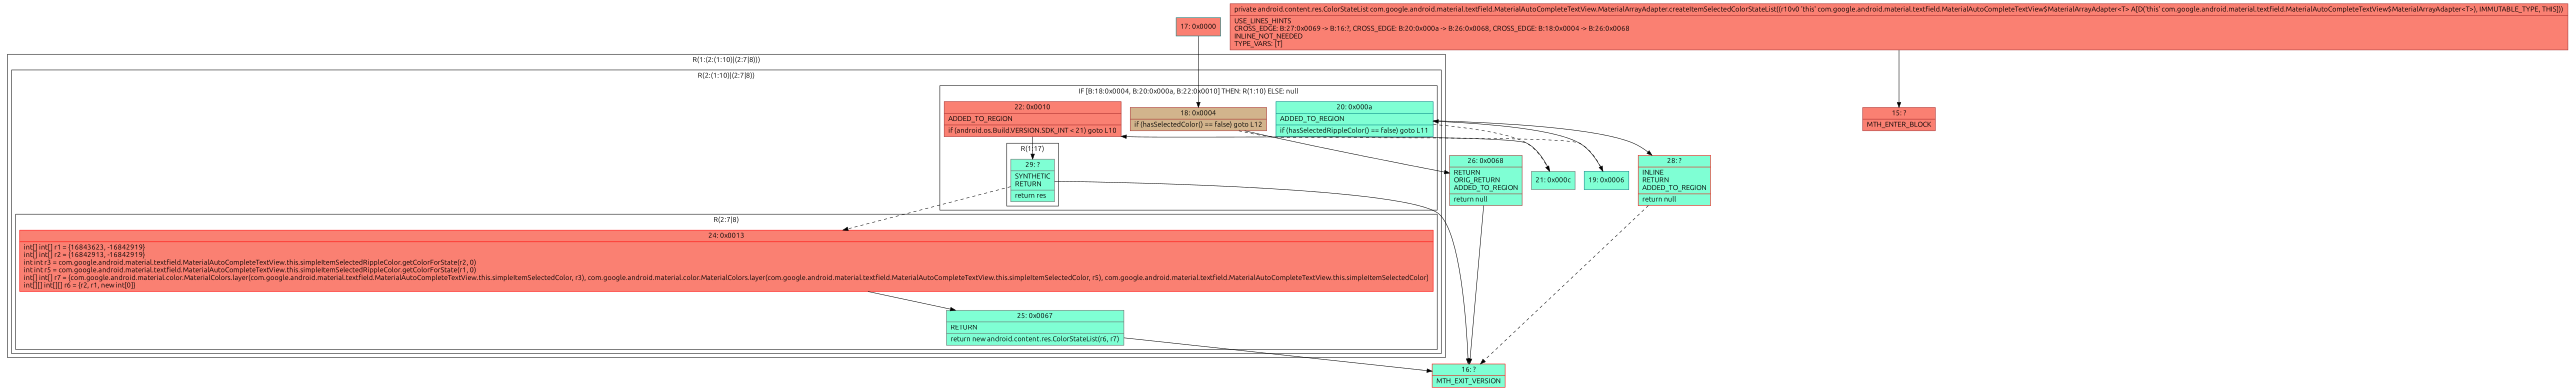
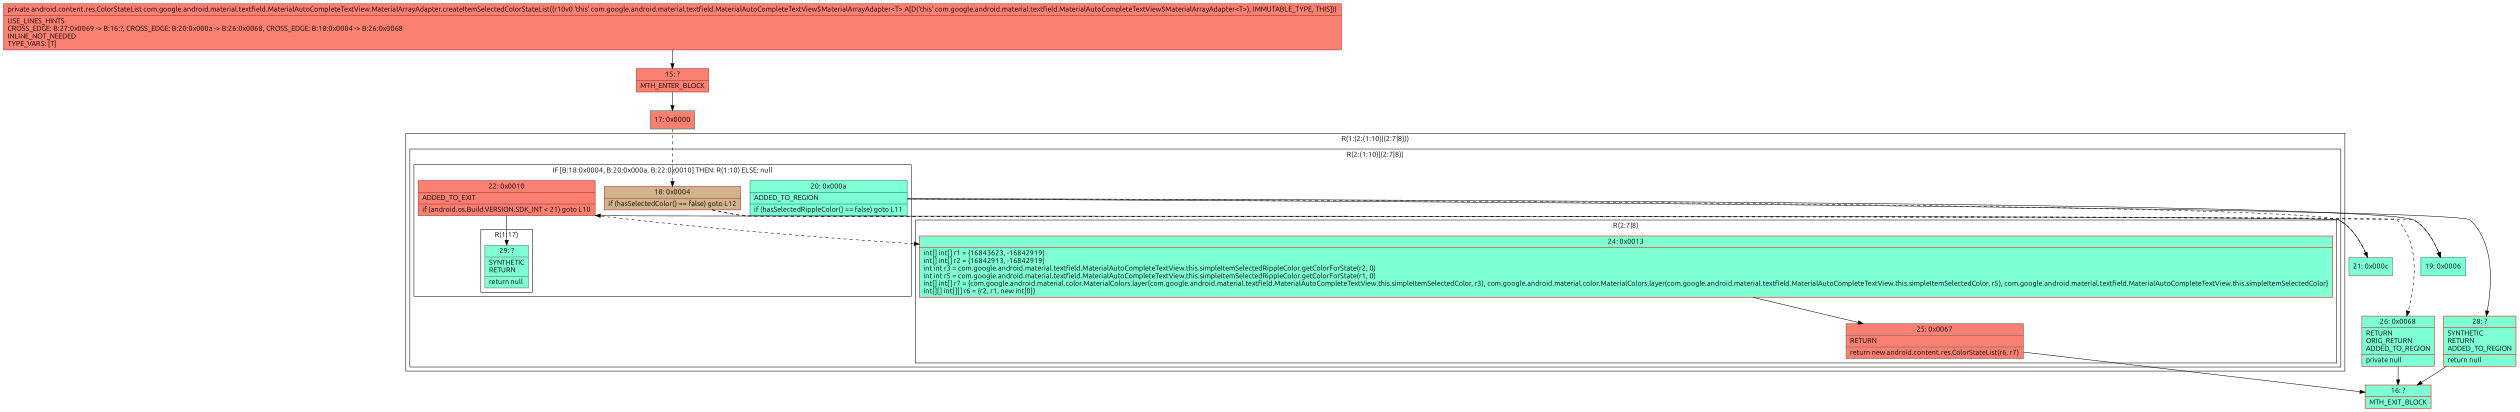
  digraph {
    fontname=Ubuntu
    node [color=brown fillcolor=aquamarine fontname=Ubuntu shape=record style=filled]
    edge [fontname=Ubuntu]
-   n1 [color=gray40 label="{29\:\ ?|SYNTHETIC\lRETURN\l|return res\l}"]
+   n1 [color=gray40 label="{29\:\ ?|SYNTHETIC\lRETURN\l|return null\l}"]
    n2 [fillcolor=tan label="{18\:\ 0x0004|if (hasSelectedColor() == false) goto L12\l}"]
    n3 [color=teal label="{20\:\ 0x000a|ADDED_TO_REGION\l|if (hasSelectedRippleColor() == false) goto L11\l}"]
-   n4 [fillcolor=salmon label="{22\:\ 0x0010|ADDED_TO_REGION\l|if (android.os.Build.VERSION.SDK_INT \< 21) goto L10\l}"]
-   n5 [color=red fillcolor=salmon label="{24\:\ 0x0013|int[] int[] r1 = \{16843623, \-16842919\}\lint[] int[] r2 = \{16842913, \-16842919\}\lint int r3 = com.google.android.material.textfield.MaterialAutoCompleteTextView.this.simpleItemSelectedRippleColor.getColorForState(r2, 0)\lint int r5 = com.google.android.material.textfield.MaterialAutoCompleteTextView.this.simpleItemSelectedRippleColor.getColorForState(r1, 0)\lint[] int[] r7 = \{com.google.android.material.color.MaterialColors.layer(com.google.android.material.textfield.MaterialAutoCompleteTextView.this.simpleItemSelectedColor, r3), com.google.android.material.color.MaterialColors.layer(com.google.android.material.textfield.MaterialAutoCompleteTextView.this.simpleItemSelectedColor, r5), com.google.android.material.textfield.MaterialAutoCompleteTextView.this.simpleItemSelectedColor\}\lint[][] int[][] r6 = \{r2, r1, new int[0]\}\l}"]
-   n6 [color=gray40 label="{25\:\ 0x0067|RETURN\l|return new android.content.res.ColorStateList(r6, r7)\l}"]
-   n7 [color=red label="{16\:\ ?|MTH_EXIT_VERSION\l}"]
+   n4 [fillcolor=salmon label="{22\:\ 0x0010|ADDED_TO_EXIT\l|if (android.os.Build.VERSION.SDK_INT \< 21) goto L10\l}"]
+   n5 [color=red label="{24\:\ 0x0013|int[] int[] r1 = \{16843623, \-16842919\}\lint[] int[] r2 = \{16842913, \-16842919\}\lint int r3 = com.google.android.material.textfield.MaterialAutoCompleteTextView.this.simpleItemSelectedRippleColor.getColorForState(r2, 0)\lint int r5 = com.google.android.material.textfield.MaterialAutoCompleteTextView.this.simpleItemSelectedRippleColor.getColorForState(r1, 0)\lint[] int[] r7 = \{com.google.android.material.color.MaterialColors.layer(com.google.android.material.textfield.MaterialAutoCompleteTextView.this.simpleItemSelectedColor, r3), com.google.android.material.color.MaterialColors.layer(com.google.android.material.textfield.MaterialAutoCompleteTextView.this.simpleItemSelectedColor, r5), com.google.android.material.textfield.MaterialAutoCompleteTextView.this.simpleItemSelectedColor\}\lint[][] int[][] r6 = \{r2, r1, new int[0]\}\l}"]
+   n6 [color=gray40 fillcolor=salmon label="{25\:\ 0x0067|RETURN\l|return new android.content.res.ColorStateList(r6, r7)\l}"]
+   n7 [color=red label="{16\:\ ?|MTH_EXIT_BLOCK\l}"]
    n8 [color=teal label="{19\:\ 0x0006}"]
-   n9 [label="{26\:\ 0x0068|RETURN\lORIG_RETURN\lADDED_TO_REGION\l|return null\l}"]
+   n9 [label="{26\:\ 0x0068|RETURN\lORIG_RETURN\lADDED_TO_REGION\l|private null\l}"]
    n10 [color=gray40 label="{21\:\ 0x000c}"]
-   n11 [color=red label="{28\:\ ?|INLINE\lRETURN\lADDED_TO_REGION\l|return null\l}"]
+   n11 [color=red label="{28\:\ ?|SYNTHETIC\lRETURN\lADDED_TO_REGION\l|return null\l}"]
    n12 [fillcolor=salmon label="{15\:\ ?|MTH_ENTER_BLOCK\l}"]
    n13 [color=teal fillcolor=salmon label="{17\:\ 0x0000}"]
    n14 [fillcolor=salmon label="{private android.content.res.ColorStateList com.google.android.material.textfield.MaterialAutoCompleteTextView.MaterialArrayAdapter.createItemSelectedColorStateList((r10v0 'this' com.google.android.material.textfield.MaterialAutoCompleteTextView$MaterialArrayAdapter\<T\> A[D('this' com.google.android.material.textfield.MaterialAutoCompleteTextView$MaterialArrayAdapter\<T\>), IMMUTABLE_TYPE, THIS]))  | USE_LINES_HINTS\lCROSS_EDGE: B:27:0x0069 \-\> B:16:?, CROSS_EDGE: B:20:0x000a \-\> B:26:0x0068, CROSS_EDGE: B:18:0x0004 \-\> B:26:0x0068\lINLINE_NOT_NEEDED\lTYPE_VARS: [T]\l}"]
    subgraph cluster_1 {
      label="R(1:(2:(1:10)|(2:7|8)))"
      subgraph cluster_2 {
        label="R(2:(1:10)|(2:7|8))"
        subgraph cluster_3 {
          label="IF [B:18:0x0004, B:20:0x000a, B:22:0x0010] THEN: R(1:10) ELSE: null"
          n2
          n3
          n4
          subgraph cluster_4 {
            label="R(1:17)"
            n1
          }
        }
        subgraph cluster_5 {
          label="R(2:7|8)"
          n5
          n6
        }
      }
    }
-   n1 -> n7
    n2 -> n8 [style=dashed]
-   n2 -> n9
+   n2 -> n9 [style=dashed]
    n3 -> n10 [style=dashed]
    n3 -> n11
    n4 -> n1
-   n1 -> n5 [style=dashed]
+   n4 -> n5 [style=dashed]
    n5 -> n6
    n6 -> n7
-   n8 -> n3
+   n3 -> n8
    n9 -> n7
    n10 -> n4
-   n11 -> n7 [style=dashed]
-   n13 -> n2
+   n11 -> n7
+   n12 -> n13
+   n13 -> n2 [style=dashed]
    n14 -> n12
  }
